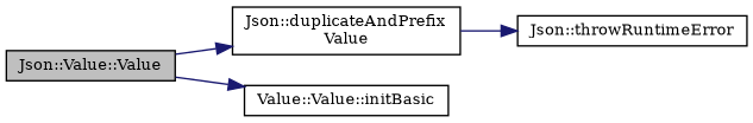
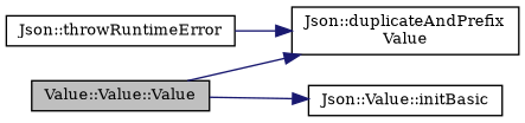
  digraph {
    fontname="DejaVu Serif"
    rankdir=LR
    node [color=black fillcolor=white fontname="DejaVu Serif" fontsize=10 shape=record style=filled]
    edge [color=midnightblue fontname="DejaVu Serif" fontsize=10 labelfontname=Helvetica labelfontsize=10 style=solid]
-   n1 [fillcolor=grey75 fontcolor=black height=0.2 label="Json::Value::Value" width=0.4]
+   n1 [fillcolor=grey75 fontcolor=black height=0.2 label="Value::Value::Value" width=0.4]
    n2 [height=0.2 label="Json::duplicateAndPrefix\lValue" width=0.4]
-   n3 [height=0.2 label="Value::Value::initBasic" width=0.4]
+   n3 [height=0.2 label="Json::Value::initBasic" width=0.4]
    n4 [height=0.2 label="Json::throwRuntimeError" width=0.4]
    n1 -> n2
    n1 -> n3
-   n2 -> n4
+   n4 -> n2
  }
